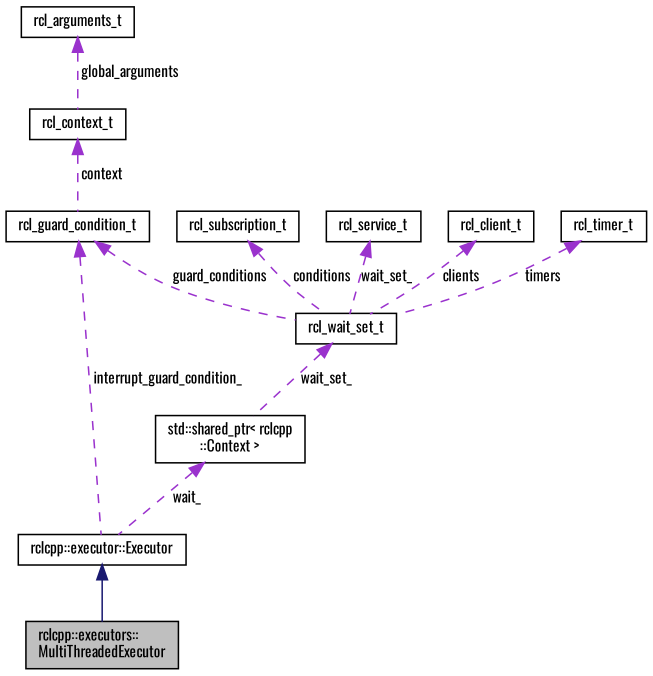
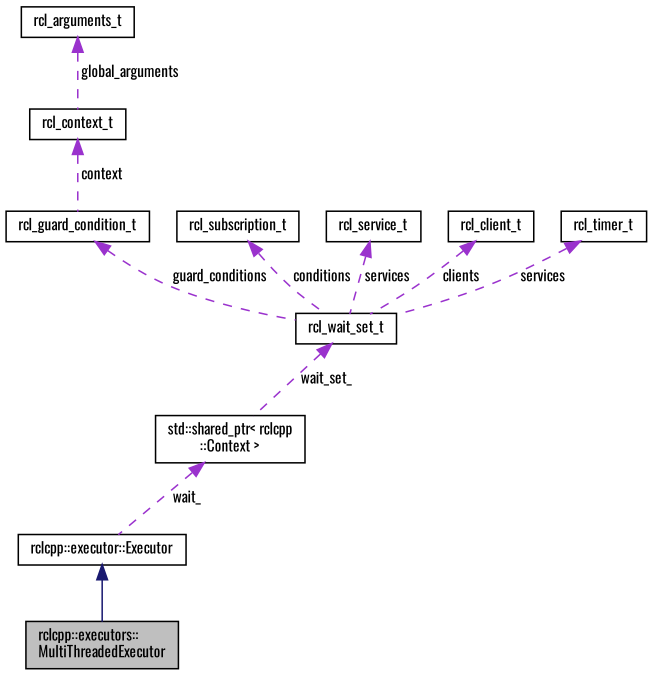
  digraph {
    fontname=Oswald
    node [color=black fillcolor=white fontname=Oswald fontsize=10 shape=record style=filled]
    edge [color=darkorchid3 dir=back fontname=Oswald fontsize=10 labelfontname=Helvetica labelfontsize=10 style=dashed]
    n1 [fillcolor=grey75 fontcolor=black height=0.2 label="rclcpp::executors::\lMultiThreadedExecutor" width=0.4]
    n2 [height=0.2 label="rclcpp::executor::Executor" width=0.4]
    n3 [height=0.2 label="std::shared_ptr\< rclcpp\l::Context \>" width=0.4]
    n4 [height=0.2 label=rcl_guard_condition_t width=0.4]
    n5 [height=0.2 label=rcl_wait_set_t width=0.4]
    n6 [height=0.2 label=rcl_context_t width=0.4]
    n7 [height=0.2 label=rcl_arguments_t width=0.4]
    n8 [height=0.2 label=rcl_subscription_t width=0.4]
    n9 [height=0.2 label=rcl_service_t width=0.4]
    n10 [height=0.2 label=rcl_client_t width=0.4]
    n11 [height=0.2 label=rcl_timer_t width=0.4]
    n2 -> n1 [color=midnightblue style=solid]
    n3 -> n2 [label=" wait_"]
-   n4 -> n2 [label=" interrupt_guard_condition_"]
    n4 -> n5 [label=" guard_conditions"]
    n5 -> n3 [label=" wait_set_"]
    n6 -> n4 [label=" context"]
    n7 -> n6 [label=" global_arguments"]
    n8 -> n5 [label=" conditions"]
-   n9 -> n5 [label=" wait_set_"]
+   n9 -> n5 [label=" services"]
    n10 -> n5 [label=" clients"]
-   n11 -> n5 [label=" timers"]
+   n11 -> n5 [label=" services"]
  }
